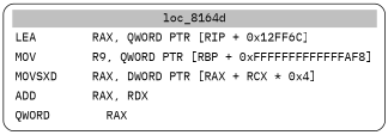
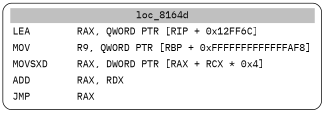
  digraph {
    fontname="IBM Plex Mono"
-   n1 [fontname="IBM Plex Mono" label=<<table border="0" cellborder="0" cellpadding="3"><tr><td align="center" colspan="2" bgcolor="grey">loc_8164d</td></tr><tr><td align="left">LEA        RAX, QWORD PTR [RIP + 0x12FF6C]</td></tr><tr><td align="left">MOV        R9, QWORD PTR [RBP + 0xFFFFFFFFFFFFFAF8]</td></tr><tr><td align="left">MOVSXD     RAX, DWORD PTR [RAX + RCX * 0x4]</td></tr><tr><td align="left">ADD        RAX, RDX</td></tr><tr><td align="left">QWORD        RAX</td></tr></table>> shape=Mrecord]
+   n1 [fontname="IBM Plex Mono" label=<<table border="0" cellborder="0" cellpadding="3"><tr><td align="center" colspan="2" bgcolor="grey">loc_8164d</td></tr><tr><td align="left">LEA        RAX, QWORD PTR [RIP + 0x12FF6C]</td></tr><tr><td align="left">MOV        R9, QWORD PTR [RBP + 0xFFFFFFFFFFFFFAF8]</td></tr><tr><td align="left">MOVSXD     RAX, DWORD PTR [RAX + RCX * 0x4]</td></tr><tr><td align="left">ADD        RAX, RDX</td></tr><tr><td align="left">JMP        RAX</td></tr></table>> shape=Mrecord]
  }
